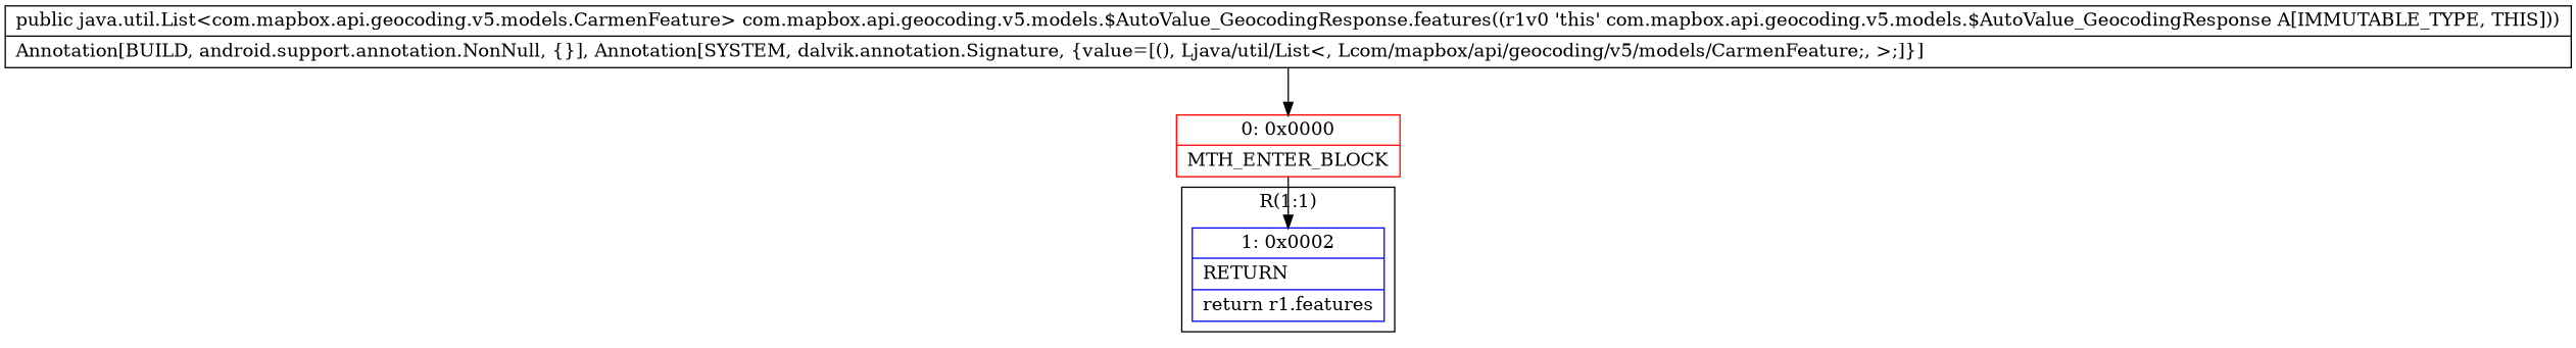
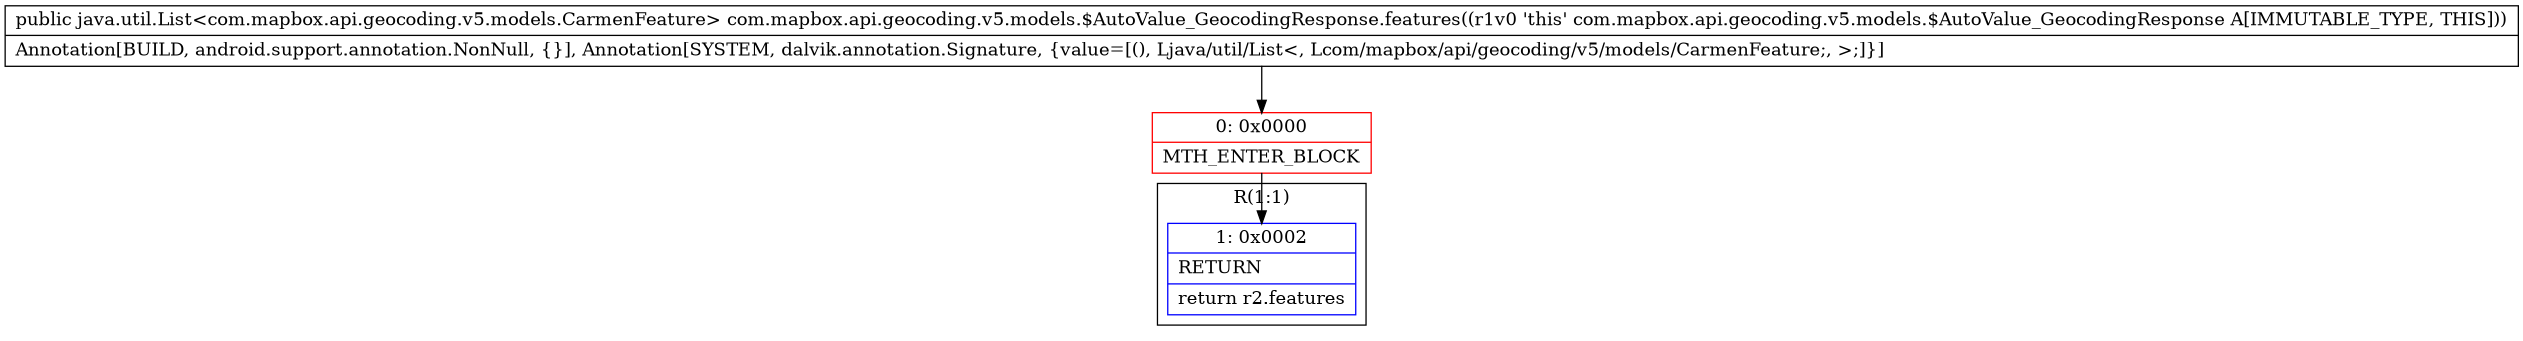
  digraph {
    node [shape=record]
-   n1 [color=blue label="{1\:\ 0x0002|RETURN\l|return r1.features\l}"]
+   n1 [color=blue label="{1\:\ 0x0002|RETURN\l|return r2.features\l}"]
    n2 [color=red label="{0\:\ 0x0000|MTH_ENTER_BLOCK\l}"]
    n3 [label="{public java.util.List\<com.mapbox.api.geocoding.v5.models.CarmenFeature\> com.mapbox.api.geocoding.v5.models.$AutoValue_GeocodingResponse.features((r1v0 'this' com.mapbox.api.geocoding.v5.models.$AutoValue_GeocodingResponse A[IMMUTABLE_TYPE, THIS]))  | Annotation[BUILD, android.support.annotation.NonNull, \{\}], Annotation[SYSTEM, dalvik.annotation.Signature, \{value=[(), Ljava\/util\/List\<, Lcom\/mapbox\/api\/geocoding\/v5\/models\/CarmenFeature;, \>;]\}]\l}"]
    subgraph cluster_1 {
      label="R(1:1)"
      n1
    }
    n2 -> n1
    n3 -> n2
  }
